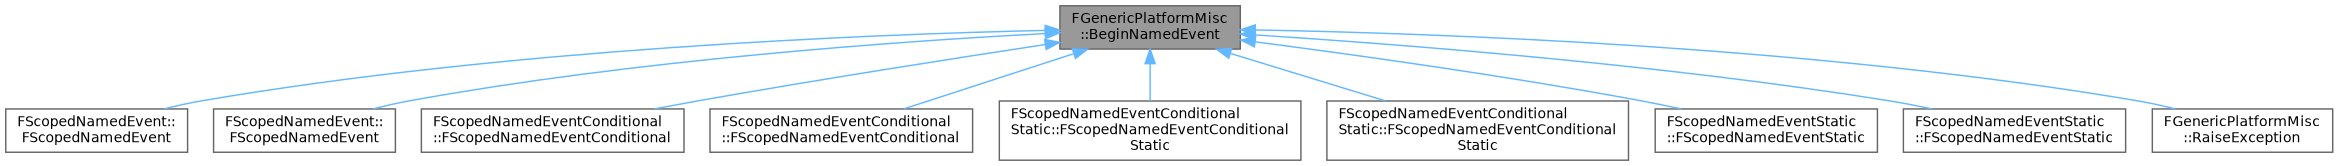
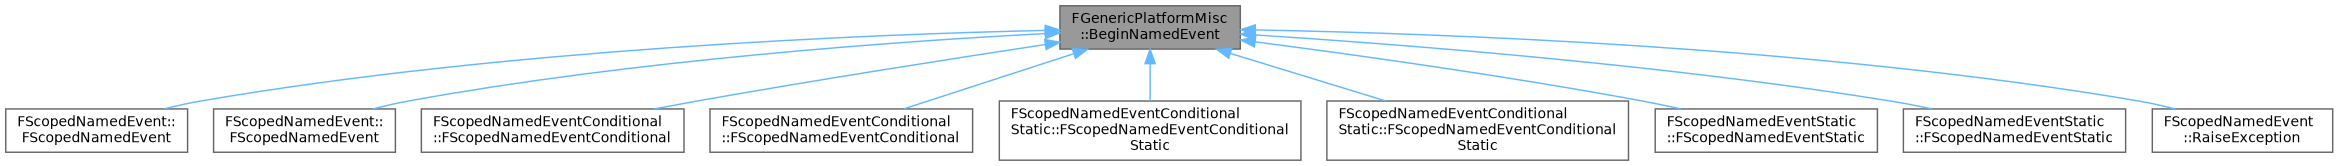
  digraph {
    rankdir=TB
    node [color=grey40 fillcolor=white fontname=Helvetica fontsize=10 shape=box style=filled]
    edge [color=steelblue1 dir=back fontname=Helvetica fontsize=10 labelfontname=Helvetica labelfontsize=10 style=solid]
    n1 [color=gray40 fillcolor=grey60 fontcolor=black height=0.2 label="FGenericPlatformMisc\l::BeginNamedEvent" width=0.4]
    n2 [height=0.2 label="FScopedNamedEvent::\lFScopedNamedEvent" width=0.4]
    n3 [height=0.2 label="FScopedNamedEvent::\lFScopedNamedEvent" width=0.4]
    n4 [height=0.2 label="FScopedNamedEventConditional\l::FScopedNamedEventConditional" width=0.4]
    n5 [height=0.2 label="FScopedNamedEventConditional\l::FScopedNamedEventConditional" width=0.4]
    n6 [height=0.2 label="FScopedNamedEventConditional\lStatic::FScopedNamedEventConditional\lStatic" width=0.4]
    n7 [height=0.2 label="FScopedNamedEventConditional\lStatic::FScopedNamedEventConditional\lStatic" width=0.4]
    n8 [height=0.2 label="FScopedNamedEventStatic\l::FScopedNamedEventStatic" width=0.4]
    n9 [height=0.2 label="FScopedNamedEventStatic\l::FScopedNamedEventStatic" width=0.4]
-   n10 [height=0.2 label="FGenericPlatformMisc\l::RaiseException" width=0.4]
+   n10 [height=0.2 label="FScopedNamedEvent\l::RaiseException" width=0.4]
    n1 -> n2
    n1 -> n3
    n1 -> n4
    n1 -> n5
    n1 -> n6
    n1 -> n7
    n1 -> n8
    n1 -> n9
    n1 -> n10
  }
